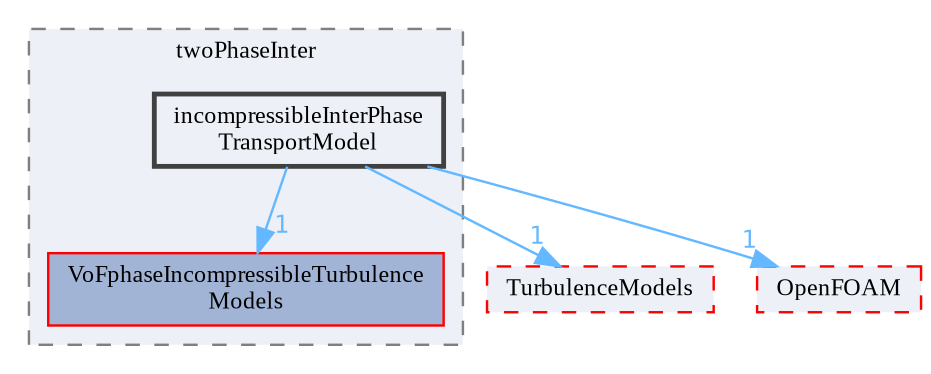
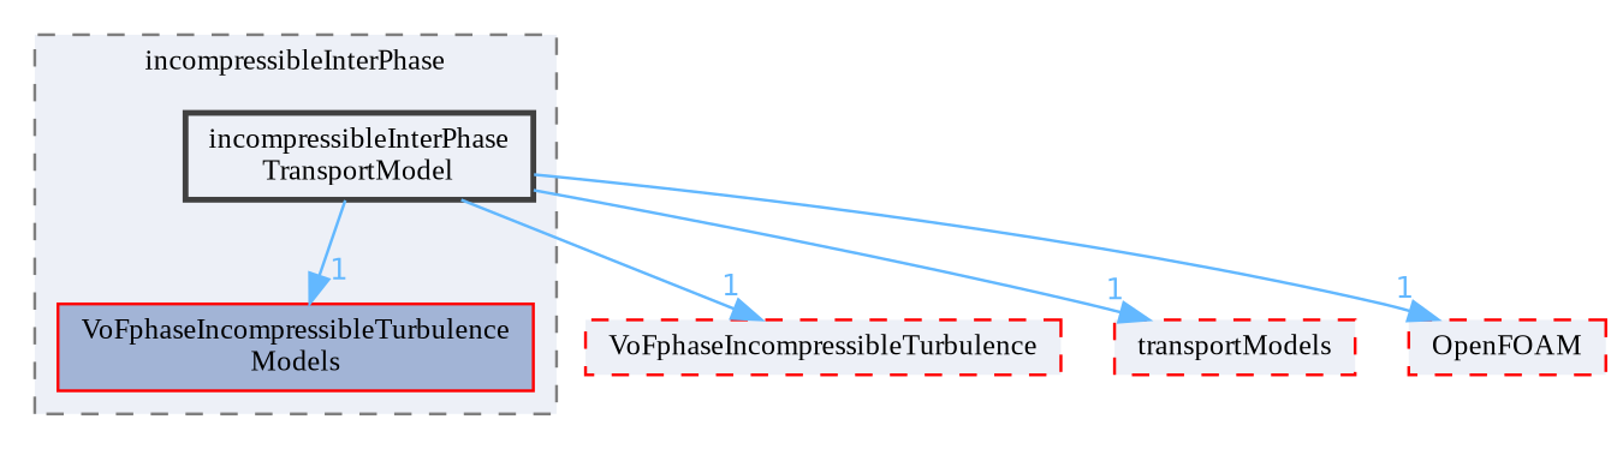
  digraph {
    compound=true
    fontname="Liberation Serif"
    node [color=red fillcolor="#edf0f7" fontname="Liberation Serif" fontsize=10 shape=box style="filled,dashed"]
    edge [color=steelblue1 fontcolor=steelblue1 fontname="Liberation Serif" fontsize=10 headlabel=1 labeldistance=1.5 labelfontname=Helvetica labelfontsize=10]
    n1 [fillcolor="#a2b4d6" height=0.2 label="VoFphaseIncompressibleTurbulence\lModels" style=filled width=0.4]
    n2 [color=grey25 height=0.2 label="incompressibleInterPhase\lTransportModel" style="filled,bold" width=0.4]
-   n3 [height=0.2 label=TurbulenceModels width=0.4]
+   n3 [height=0.2 label=VoFphaseIncompressibleTurbulence width=0.4]
+   n4 [height=0.2 label=transportModels width=0.4]
    n5 [height=0.2 label=OpenFOAM width=0.4]
    subgraph cluster_1 {
      bgcolor="#edf0f7"
      fontsize=10
-     label=twoPhaseInter
+     label=incompressibleInterPhase
      pencolor=grey50
      style="filled,dashed"
      n1
      n2
    }
    n2 -> n1
    n2 -> n3
+   n2 -> n4
    n2 -> n5
  }
